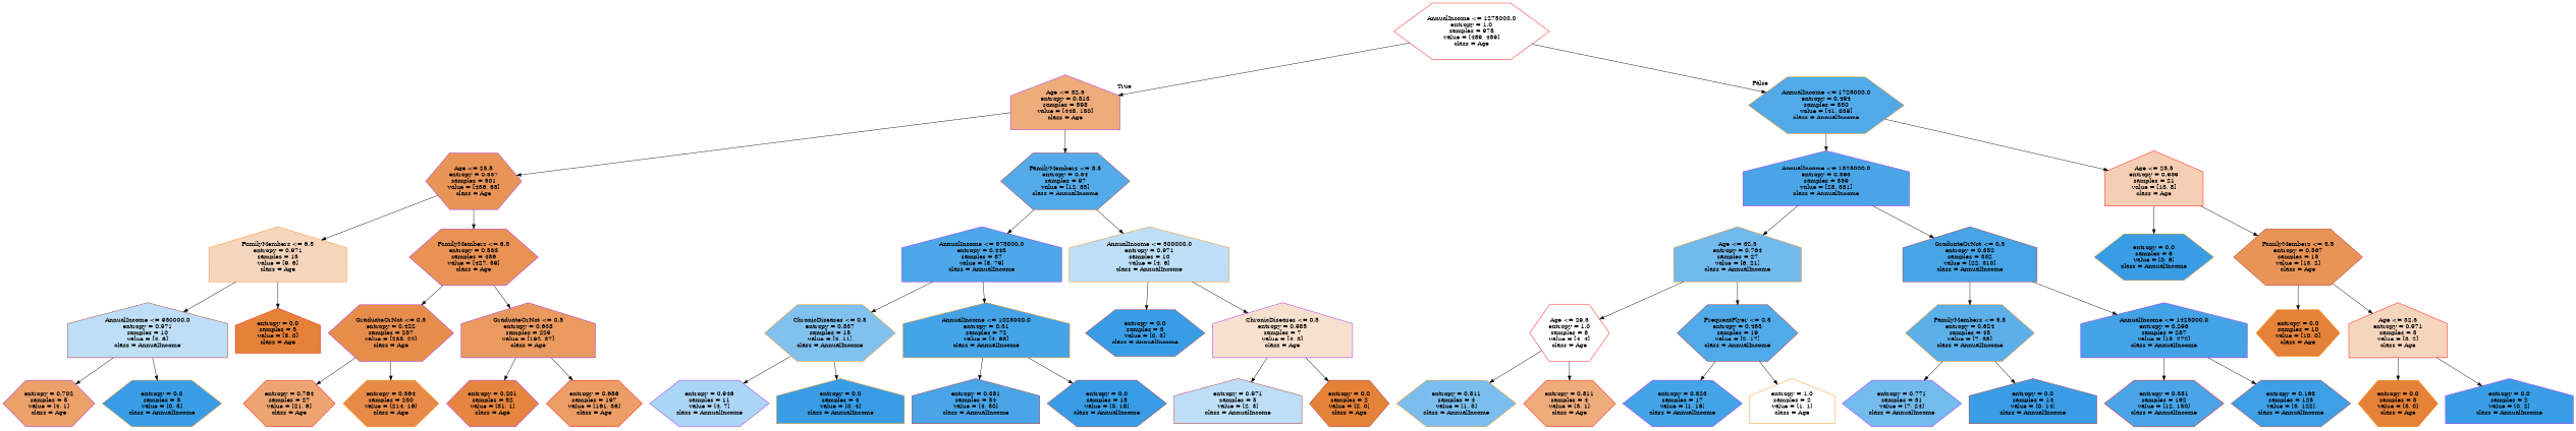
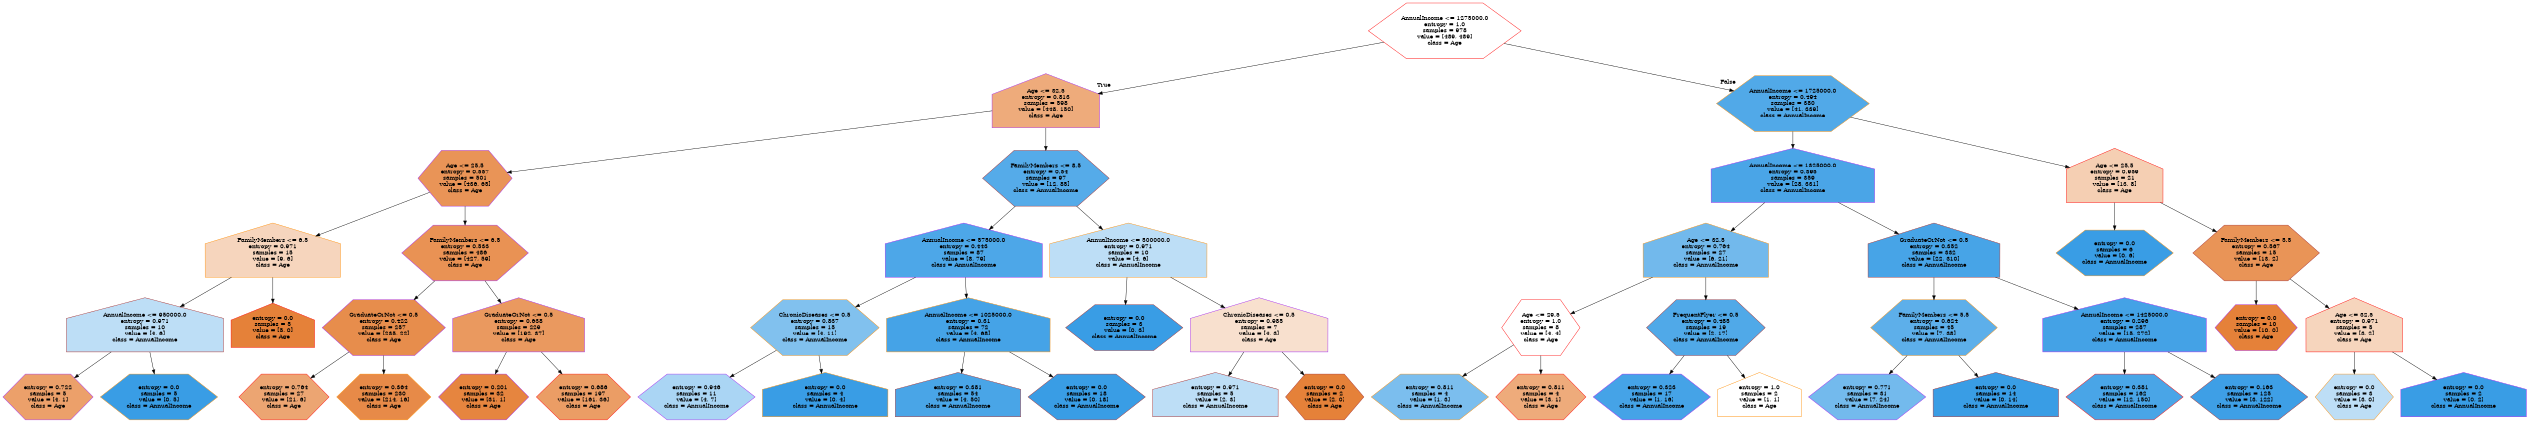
  digraph {
    fontname="DejaVu Serif"
    node [color=purple fillcolor="#399de5" fontname="DejaVu Serif" shape=hexagon style=filled]
    edge [fontname="DejaVu Serif"]
    n1 [color=red fillcolor="#ffffff" label="AnnualIncome <= 1275000.0\nentropy = 1.0\nsamples = 978\nvalue = [489, 489]\nclass = Age"]
    n2 [fillcolor="#eeab7b" label="Age <= 32.5\nentropy = 0.813\nsamples = 598\nvalue = [448, 150]\nclass = Age" shape=house]
    n3 [color=darkorange fillcolor="#51a9e8" label="AnnualIncome <= 1725000.0\nentropy = 0.494\nsamples = 380\nvalue = [41, 339]\nclass = AnnualIncome"]
    n4 [fillcolor="#e99457" label="Age <= 25.5\nentropy = 0.557\nsamples = 501\nvalue = [436, 65]\nclass = Age"]
    n5 [color=brown fillcolor="#55abe9" label="FamilyMembers <= 8.5\nentropy = 0.54\nsamples = 97\nvalue = [12, 85]\nclass = AnnualIncome"]
    n6 [fillcolor="#4aa5e7" label="AnnualIncome <= 1325000.0\nentropy = 0.395\nsamples = 359\nvalue = [28, 331]\nclass = AnnualIncome" shape=house]
    n7 [color=red fillcolor="#f5cfb3" label="Age <= 25.5\nentropy = 0.959\nsamples = 21\nvalue = [13, 8]\nclass = Age" shape=house]
    n8 [color=darkorange fillcolor="#f6d5bd" label="FamilyMembers <= 6.5\nentropy = 0.971\nsamples = 15\nvalue = [9, 6]\nclass = Age" shape=house]
    n9 [fillcolor="#e99254" label="FamilyMembers <= 6.5\nentropy = 0.533\nsamples = 486\nvalue = [427, 59]\nclass = Age"]
    n10 [fillcolor="#4da7e8" label="AnnualIncome <= 575000.0\nentropy = 0.443\nsamples = 87\nvalue = [8, 79]\nclass = AnnualIncome" shape=house]
    n11 [color=darkorange fillcolor="#bddef6" label="AnnualIncome <= 500000.0\nentropy = 0.971\nsamples = 10\nvalue = [4, 6]\nclass = AnnualIncome" shape=house]
    n12 [color=brown fillcolor="#bddef6" label="AnnualIncome <= 950000.0\nentropy = 0.971\nsamples = 10\nvalue = [4, 6]\nclass = AnnualIncome" shape=house]
    n13 [color=red fillcolor="#e58139" label="entropy = 0.0\nsamples = 5\nvalue = [5, 0]\nclass = Age" shape=house]
    n14 [fillcolor="#e78d4c" label="GraduateOrNot <= 0.5\nentropy = 0.422\nsamples = 257\nvalue = [235, 22]\nclass = Age"]
    n15 [fillcolor="#ea995f" label="GraduateOrNot <= 0.5\nentropy = 0.638\nsamples = 229\nvalue = [192, 37]\nclass = Age" shape=house]
-   n16 [fillcolor="#eca06a" label="entropy = 0.702\nsamples = 5\nvalue = [4, 1]\nclass = Age"]
+   n16 [fillcolor="#eca06a" label="entropy = 0.722\nsamples = 5\nvalue = [4, 1]\nclass = Age"]
    n17 [color=darkorange label="entropy = 0.0\nsamples = 5\nvalue = [0, 5]\nclass = AnnualIncome"]
    n18 [color=red fillcolor="#eca572" label="entropy = 0.764\nsamples = 27\nvalue = [21, 6]\nclass = Age"]
    n19 [color=darkorange fillcolor="#e78a48" label="entropy = 0.364\nsamples = 230\nvalue = [214, 16]\nclass = Age"]
    n20 [fillcolor="#e6853f" label="entropy = 0.201\nsamples = 32\nvalue = [31, 1]\nclass = Age"]
    n21 [color=red fillcolor="#eb9d65" label="entropy = 0.686\nsamples = 197\nvalue = [161, 36]\nclass = Age"]
    n22 [color=darkorange fillcolor="#81c1ee" label="ChronicDiseases <= 0.5\nentropy = 0.837\nsamples = 15\nvalue = [4, 11]\nclass = AnnualIncome"]
    n23 [color=darkorange fillcolor="#45a3e7" label="AnnualIncome <= 1025000.0\nentropy = 0.31\nsamples = 72\nvalue = [4, 68]\nclass = AnnualIncome" shape=house]
    n24 [color=brown label="entropy = 0.0\nsamples = 3\nvalue = [0, 3]\nclass = AnnualIncome"]
    n25 [fillcolor="#f8e0ce" label="ChronicDiseases <= 0.5\nentropy = 0.985\nsamples = 7\nvalue = [4, 3]\nclass = Age" shape=house]
    n26 [fillcolor="#aad5f4" label="entropy = 0.946\nsamples = 11\nvalue = [4, 7]\nclass = AnnualIncome"]
    n27 [color=darkorange label="entropy = 0.0\nsamples = 4\nvalue = [0, 4]\nclass = AnnualIncome" shape=house]
    n28 [color=brown fillcolor="#49a5e7" label="entropy = 0.381\nsamples = 54\nvalue = [4, 50]\nclass = AnnualIncome" shape=house]
    n29 [color=brown label="entropy = 0.0\nsamples = 18\nvalue = [0, 18]\nclass = AnnualIncome"]
    n30 [color=brown fillcolor="#bddef6" label="entropy = 0.971\nsamples = 5\nvalue = [2, 3]\nclass = AnnualIncome" shape=house]
    n31 [color=brown fillcolor="#e58139" label="entropy = 0.0\nsamples = 2\nvalue = [2, 0]\nclass = Age"]
    n32 [color=darkorange fillcolor="#72b9ec" label="Age <= 32.5\nentropy = 0.764\nsamples = 27\nvalue = [6, 21]\nclass = AnnualIncome" shape=house]
    n33 [color=brown fillcolor="#47a4e7" label="GraduateOrNot <= 0.5\nentropy = 0.352\nsamples = 332\nvalue = [22, 310]\nclass = AnnualIncome" shape=house]
    n34 [color=darkorange label="entropy = 0.0\nsamples = 6\nvalue = [0, 6]\nclass = AnnualIncome"]
    n35 [color=brown fillcolor="#e99457" label="FamilyMembers <= 5.5\nentropy = 0.567\nsamples = 15\nvalue = [13, 2]\nclass = Age"]
    n36 [color=red fillcolor="#ffffff" label="Age <= 29.5\nentropy = 1.0\nsamples = 8\nvalue = [4, 4]\nclass = Age"]
    n37 [color=brown fillcolor="#50a9e8" label="FrequentFlyer <= 0.5\nentropy = 0.485\nsamples = 19\nvalue = [2, 17]\nclass = AnnualIncome"]
    n38 [color=darkorange fillcolor="#5dafea" label="FamilyMembers <= 5.5\nentropy = 0.624\nsamples = 45\nvalue = [7, 38]\nclass = AnnualIncome"]
    n39 [fillcolor="#44a2e6" label="AnnualIncome <= 1425000.0\nentropy = 0.296\nsamples = 287\nvalue = [15, 272]\nclass = AnnualIncome" shape=house]
    n40 [color=darkorange fillcolor="#7bbeee" label="entropy = 0.811\nsamples = 4\nvalue = [1, 3]\nclass = AnnualIncome"]
    n41 [color=red fillcolor="#eeab7b" label="entropy = 0.811\nsamples = 4\nvalue = [3, 1]\nclass = Age"]
    n42 [fillcolor="#45a3e7" label="entropy = 0.323\nsamples = 17\nvalue = [1, 16]\nclass = AnnualIncome"]
    n43 [color=darkorange fillcolor="#ffffff" label="entropy = 1.0\nsamples = 2\nvalue = [1, 1]\nclass = Age" shape=house]
    n44 [fillcolor="#73baed" label="entropy = 0.771\nsamples = 31\nvalue = [7, 24]\nclass = AnnualIncome"]
    n45 [color=brown label="entropy = 0.0\nsamples = 14\nvalue = [0, 14]\nclass = AnnualIncome" shape=house]
    n46 [color=red fillcolor="#49a5e7" label="entropy = 0.381\nsamples = 162\nvalue = [12, 150]\nclass = AnnualIncome"]
    n47 [color=brown fillcolor="#3e9fe6" label="entropy = 0.163\nsamples = 125\nvalue = [3, 122]\nclass = AnnualIncome"]
-   n48 [color=darkorange fillcolor="#e58139" label="entropy = 0.0\nsamples = 10\nvalue = [10, 0]\nclass = Age"]
+   n48 [fillcolor="#e58139" label="entropy = 0.0\nsamples = 10\nvalue = [10, 0]\nclass = Age"]
    n49 [color=red fillcolor="#f6d5bd" label="Age <= 32.5\nentropy = 0.971\nsamples = 5\nvalue = [3, 2]\nclass = Age" shape=house]
-   n50 [color=darkorange fillcolor="#e58139" label="entropy = 0.0\nsamples = 3\nvalue = [3, 0]\nclass = Age"]
+   n50 [color=darkorange fillcolor="#bddef6" label="entropy = 0.0\nsamples = 3\nvalue = [3, 0]\nclass = Age"]
    n51 [label="entropy = 0.0\nsamples = 2\nvalue = [0, 2]\nclass = AnnualIncome" shape=house]
    n1 -> n2 [headlabel=True labelangle=45 labeldistance=2.5]
    n1 -> n3 [headlabel=False labelangle=-45 labeldistance=2.5]
    n2 -> n4
    n2 -> n5
    n3 -> n6
    n3 -> n7
    n4 -> n8
    n4 -> n9
    n5 -> n10
    n5 -> n11
    n6 -> n32
    n6 -> n33
    n7 -> n34
    n7 -> n35
    n8 -> n12
    n8 -> n13
    n9 -> n14
    n9 -> n15
    n10 -> n22
    n10 -> n23
    n11 -> n24
    n11 -> n25
    n12 -> n16
    n12 -> n17
    n14 -> n18
    n14 -> n19
    n15 -> n20
    n15 -> n21
    n22 -> n26
    n22 -> n27
    n23 -> n28
    n23 -> n29
    n25 -> n30
    n25 -> n31
    n32 -> n36
    n32 -> n37
    n33 -> n38
    n33 -> n39
    n35 -> n48
    n35 -> n49
    n36 -> n40
    n36 -> n41
    n37 -> n42
    n37 -> n43
    n38 -> n44
    n38 -> n45
    n39 -> n46
    n39 -> n47
    n49 -> n50
    n49 -> n51
  }
